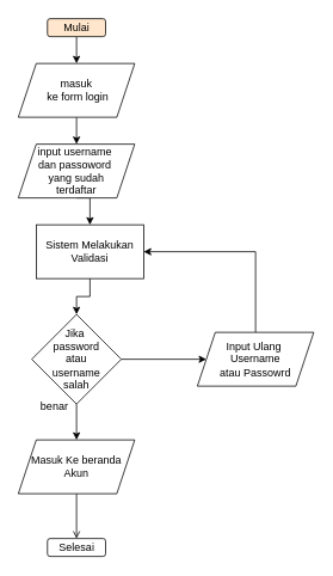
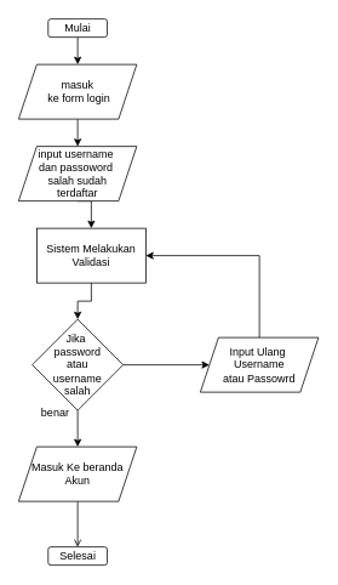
  <mxCell id="0" />
  <mxCell id="1" parent="0" />
  <mxCell id="2" style="edgeStyle=orthogonalEdgeStyle;rounded=0;orthogonalLoop=1;jettySize=auto;html=1;exitX=0.5;exitY=1;exitDx=0;exitDy=0;" parent="1" edge="1"><mxGeometry relative="1" as="geometry"><mxPoint x="120" y="170" as="sourcePoint" /><mxPoint x="120" y="170" as="targetPoint" /></mxGeometry></mxCell>
  <mxCell id="3" style="edgeStyle=orthogonalEdgeStyle;rounded=0;orthogonalLoop=1;jettySize=auto;html=1;exitX=0.5;exitY=1;exitDx=0;exitDy=0;entryX=0.5;entryY=0;entryDx=0;entryDy=0;" parent="1" source="4" target="6" edge="1"><mxGeometry relative="1" as="geometry" /></mxCell>
- <mxCell id="4" value="Mulai" style="rounded=1;whiteSpace=wrap;html=1;fillColor=#ffe6cc;" parent="1" vertex="1"><mxGeometry x="52.5" y="20" width="65" height="20" as="geometry" /></mxCell>
+ <mxCell id="4" value="Mulai" style="rounded=1;whiteSpace=wrap;html=1;" parent="1" vertex="1"><mxGeometry x="52.5" y="20" width="65" height="20" as="geometry" /></mxCell>
  <mxCell id="5" style="edgeStyle=orthogonalEdgeStyle;rounded=0;orthogonalLoop=1;jettySize=auto;html=1;exitX=0.5;exitY=1;exitDx=0;exitDy=0;entryX=0.5;entryY=0;entryDx=0;entryDy=0;" parent="1" source="6" edge="1"><mxGeometry relative="1" as="geometry"><mxPoint x="85" y="160" as="targetPoint" /></mxGeometry></mxCell>
  <mxCell id="6" value="masuk&lt;br&gt;&amp;nbsp;ke form login" style="shape=parallelogram;perimeter=parallelogramPerimeter;whiteSpace=wrap;html=1;fixedSize=1;" parent="1" vertex="1"><mxGeometry x="20" y="70" width="130" height="60" as="geometry" /></mxCell>
  <mxCell id="7" style="edgeStyle=orthogonalEdgeStyle;rounded=0;orthogonalLoop=1;jettySize=auto;html=1;exitX=0.5;exitY=1;exitDx=0;exitDy=0;entryX=0.5;entryY=0;entryDx=0;entryDy=0;" parent="1" source="8" target="10" edge="1"><mxGeometry relative="1" as="geometry" /></mxCell>
- <mxCell id="8" value="input username&amp;nbsp;&lt;br&gt;dan passoword&amp;nbsp;&lt;br&gt;yang sudah&lt;br&gt;terdaftar" style="shape=parallelogram;perimeter=parallelogramPerimeter;whiteSpace=wrap;html=1;fixedSize=1;" parent="1" vertex="1"><mxGeometry x="20" y="160" width="130" height="60" as="geometry" /></mxCell>
+ <mxCell id="8" value="input username&amp;nbsp;&lt;br&gt;dan passoword&amp;nbsp;&lt;br&gt;salah sudah&lt;br&gt;terdaftar" style="shape=parallelogram;perimeter=parallelogramPerimeter;whiteSpace=wrap;html=1;fixedSize=1;" parent="1" vertex="1"><mxGeometry x="20" y="160" width="130" height="60" as="geometry" /></mxCell>
  <mxCell id="9" style="edgeStyle=orthogonalEdgeStyle;rounded=0;orthogonalLoop=1;jettySize=auto;html=1;exitX=0.5;exitY=1;exitDx=0;exitDy=0;entryX=0.5;entryY=0;entryDx=0;entryDy=0;" edge="1" parent="1" source="10" target="16"><mxGeometry relative="1" as="geometry" /></mxCell>
  <mxCell id="10" value="Sistem Melakukan&lt;br&gt;Validasi" style="rounded=0;whiteSpace=wrap;html=1;" parent="1" vertex="1"><mxGeometry x="40" y="250" width="120" height="60" as="geometry" /></mxCell>
  <mxCell id="11" style="edgeStyle=orthogonalEdgeStyle;rounded=0;orthogonalLoop=1;jettySize=auto;html=1;exitX=0.5;exitY=1;exitDx=0;exitDy=0;entryX=0.5;entryY=0;entryDx=0;entryDy=0;endArrow=open;" parent="1" source="12" target="13" edge="1"><mxGeometry relative="1" as="geometry" /></mxCell>
  <mxCell id="12" value="Masuk Ke beranda&lt;br&gt;Akun" style="shape=parallelogram;perimeter=parallelogramPerimeter;whiteSpace=wrap;html=1;fixedSize=1;" parent="1" vertex="1"><mxGeometry x="20" y="490" width="130" height="60" as="geometry" /></mxCell>
  <mxCell id="13" value="Selesai" style="rounded=1;whiteSpace=wrap;html=1;" parent="1" vertex="1"><mxGeometry x="52.5" y="600" width="65" height="20" as="geometry" /></mxCell>
  <mxCell id="14" style="edgeStyle=orthogonalEdgeStyle;rounded=0;orthogonalLoop=1;jettySize=auto;html=1;exitX=0.5;exitY=1;exitDx=0;exitDy=0;entryX=0.5;entryY=0;entryDx=0;entryDy=0;" edge="1" parent="1" source="16" target="12"><mxGeometry relative="1" as="geometry" /></mxCell>
  <mxCell id="15" style="edgeStyle=orthogonalEdgeStyle;rounded=0;orthogonalLoop=1;jettySize=auto;html=1;exitX=1;exitY=0.5;exitDx=0;exitDy=0;entryX=0;entryY=0.5;entryDx=0;entryDy=0;" edge="1" parent="1" source="16" target="19"><mxGeometry relative="1" as="geometry" /></mxCell>
  <mxCell id="16" value="Jika&amp;nbsp;&lt;br&gt;password&lt;br&gt;atau&lt;br&gt;username&lt;br&gt;salah" style="rhombus;whiteSpace=wrap;html=1;" vertex="1" parent="1"><mxGeometry x="35" y="350" width="100" height="100" as="geometry" /></mxCell>
  <mxCell id="17" value="benar" style="text;html=1;align=center;verticalAlign=middle;resizable=0;points=[];autosize=1;strokeColor=none;fillColor=none;" vertex="1" parent="1"><mxGeometry x="35" y="438" width="50" height="30" as="geometry" /></mxCell>
  <mxCell id="18" style="edgeStyle=orthogonalEdgeStyle;rounded=0;orthogonalLoop=1;jettySize=auto;html=1;exitX=0.5;exitY=0;exitDx=0;exitDy=0;entryX=1;entryY=0.5;entryDx=0;entryDy=0;" edge="1" parent="1" source="19" target="10"><mxGeometry relative="1" as="geometry" /></mxCell>
  <mxCell id="19" value="Input Ulang&amp;nbsp;&lt;br&gt;Username&lt;br&gt;atau Passowrd" style="shape=parallelogram;perimeter=parallelogramPerimeter;whiteSpace=wrap;html=1;fixedSize=1;" vertex="1" parent="1"><mxGeometry x="220" y="370" width="130" height="60" as="geometry" /></mxCell>
